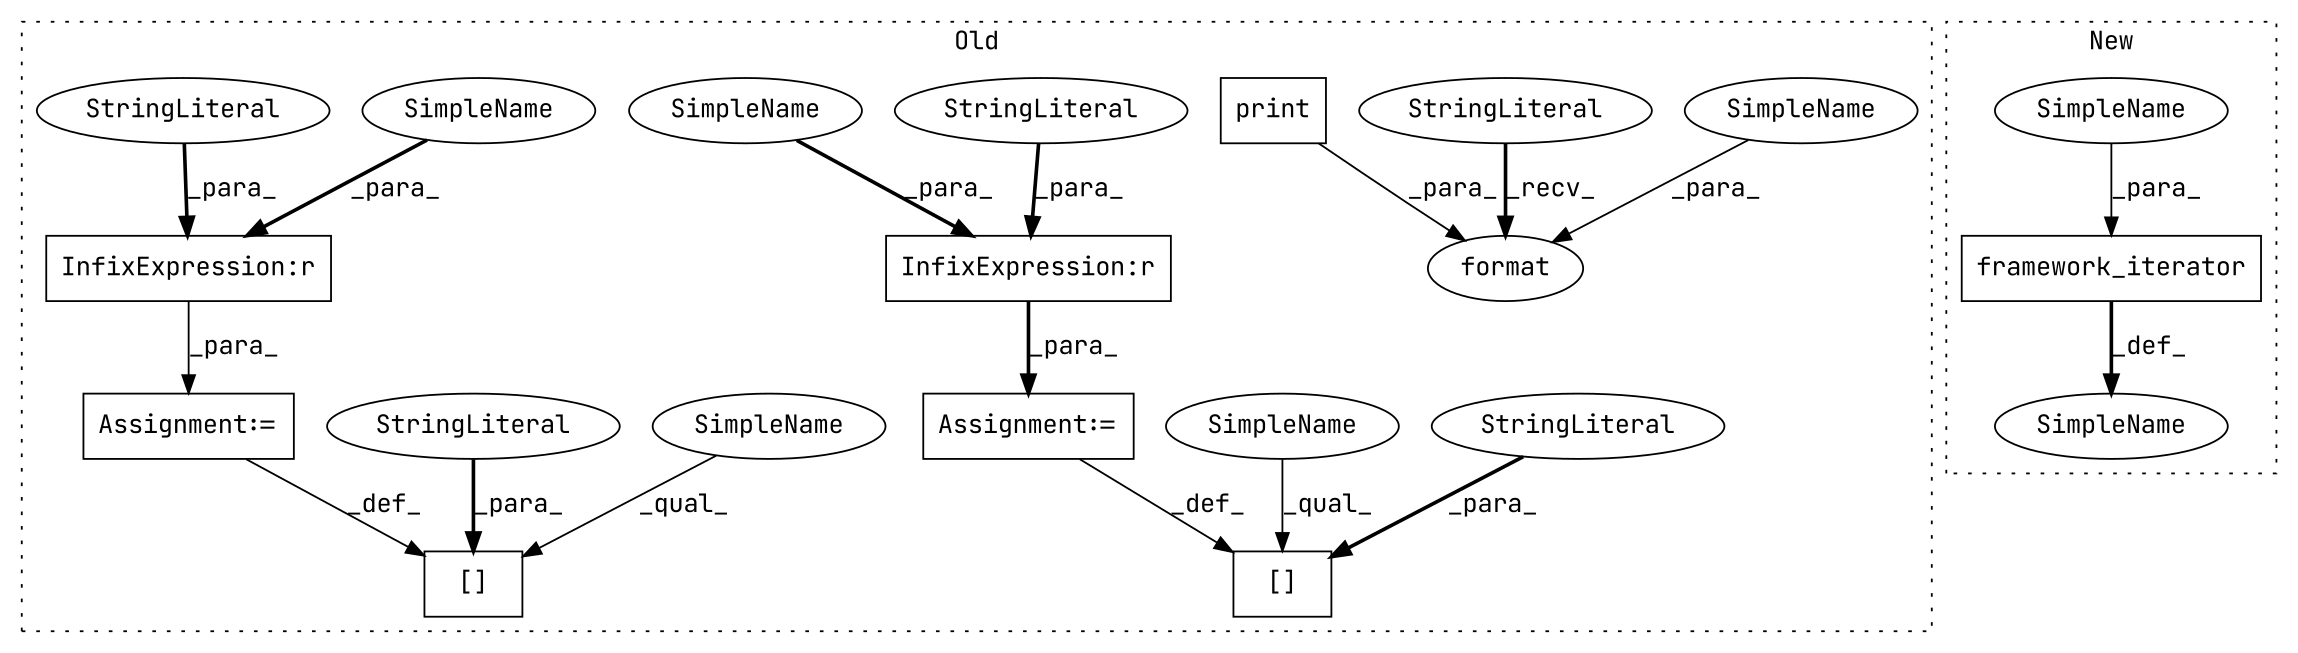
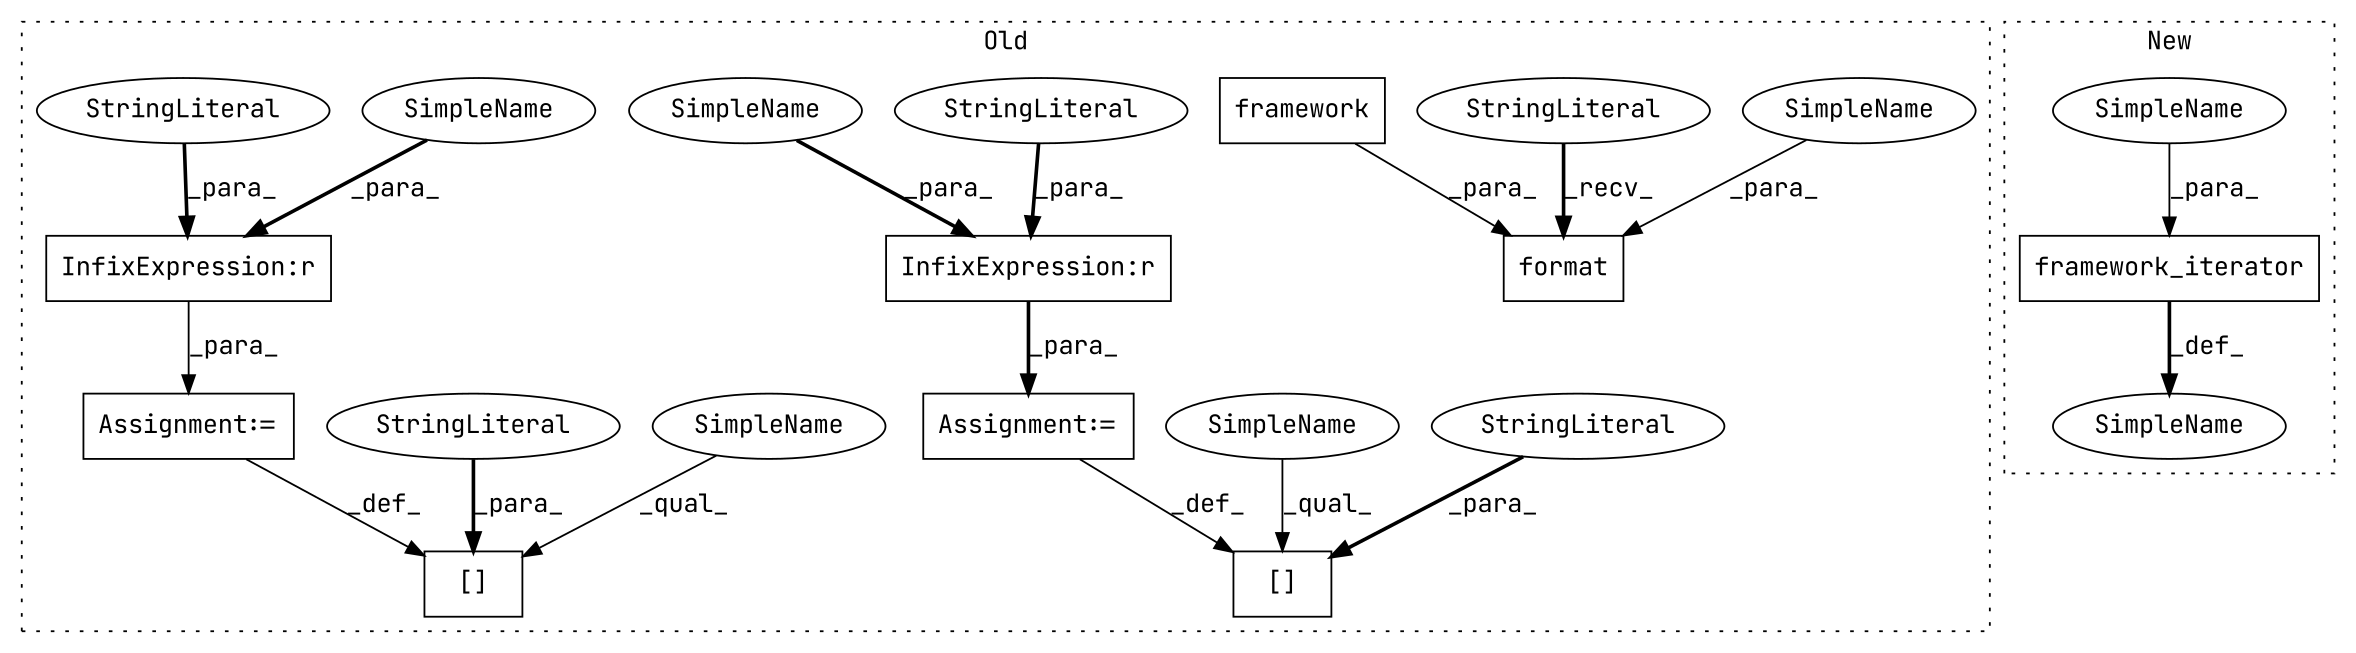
  digraph {
    fontname="JetBrains Mono"
    node [a=42 fontname="JetBrains Mono" l="7,1" shape=ellipse]
    edge [fontname="JetBrains Mono" style=bold]
-   n1 [a=32 label=format s="654,663"]
+   n1 [a=32 label=format s="654,663" shape=box]
    n2 [a=45 l=14 label=StringLiteral s=639]
-   n3 [a=32 l="6,1" label=print s="633,664" shape=box]
+   n3 [a=32 l="6,1" label=framework s="633,664" shape=box]
    n4 [a=27 l=4 label="InfixExpression:r" s=790 shape=box]
    n5 [a=2 label="[]" s="765,785" shape=box]
    n6 [a=45 l=13 label=StringLiteral s=772]
    n7 [a=45 l=7 label=StringLiteral s=794]
    n8 [a=2 label="[]" s="726,740" shape=box]
    n9 [a=45 l=7 label=StringLiteral s=733]
    n10 [a=27 l=4 label="InfixExpression:r" s=745 shape=box]
    n11 [a=45 l=7 label=StringLiteral s=749]
    n12 [a=7 l=1 label="Assignment:=" s=786 shape=box]
    n13 [a=7 l=1 label="Assignment:=" s=741 shape=box]
    n14 [l=6 label=SimpleName s=765]
    n15 [l=6 label=SimpleName s=726]
    n16 [l=2 label=SimpleName s=788]
    n17 [l=2 label=SimpleName s=661]
    n18 [l=2 label=SimpleName s=743]
    n19 [a=32 l="19,1" label=framework_iterator s="639,691" shape=box]
    n20 [l=1 label=SimpleName s=635]
    n21 [l=6 label=SimpleName s=658]
    subgraph cluster_1 {
      label=Old
      style=dotted
      n1
      n2
      n3
      n4
      n5
      n6
      n7
      n8
      n9
      n10
      n11
      n12
      n13
      n14
      n15
      n16
      n17
      n18
    }
    subgraph cluster_2 {
      label=New
      style=dotted
      n19
      n20
      n21
    }
    n2 -> n1 [label=_recv_]
    n3 -> n1 [label=_para_ style=solid]
    n4 -> n12 [label=_para_]
    n6 -> n5 [label=_para_]
    n7 -> n4 [label=_para_]
    n9 -> n8 [label=_para_]
    n10 -> n13 [label=_para_ style=solid]
    n11 -> n10 [label=_para_]
    n12 -> n5 [label=_def_ style=solid]
    n13 -> n8 [label=_def_ style=solid]
    n14 -> n5 [label=_qual_ style=solid]
    n15 -> n8 [label=_qual_ style=solid]
    n16 -> n4 [label=_para_]
    n17 -> n1 [label=_para_ style=solid]
    n18 -> n10 [label=_para_]
    n19 -> n20 [label=_def_]
    n21 -> n19 [label=_para_ style=solid]
  }
